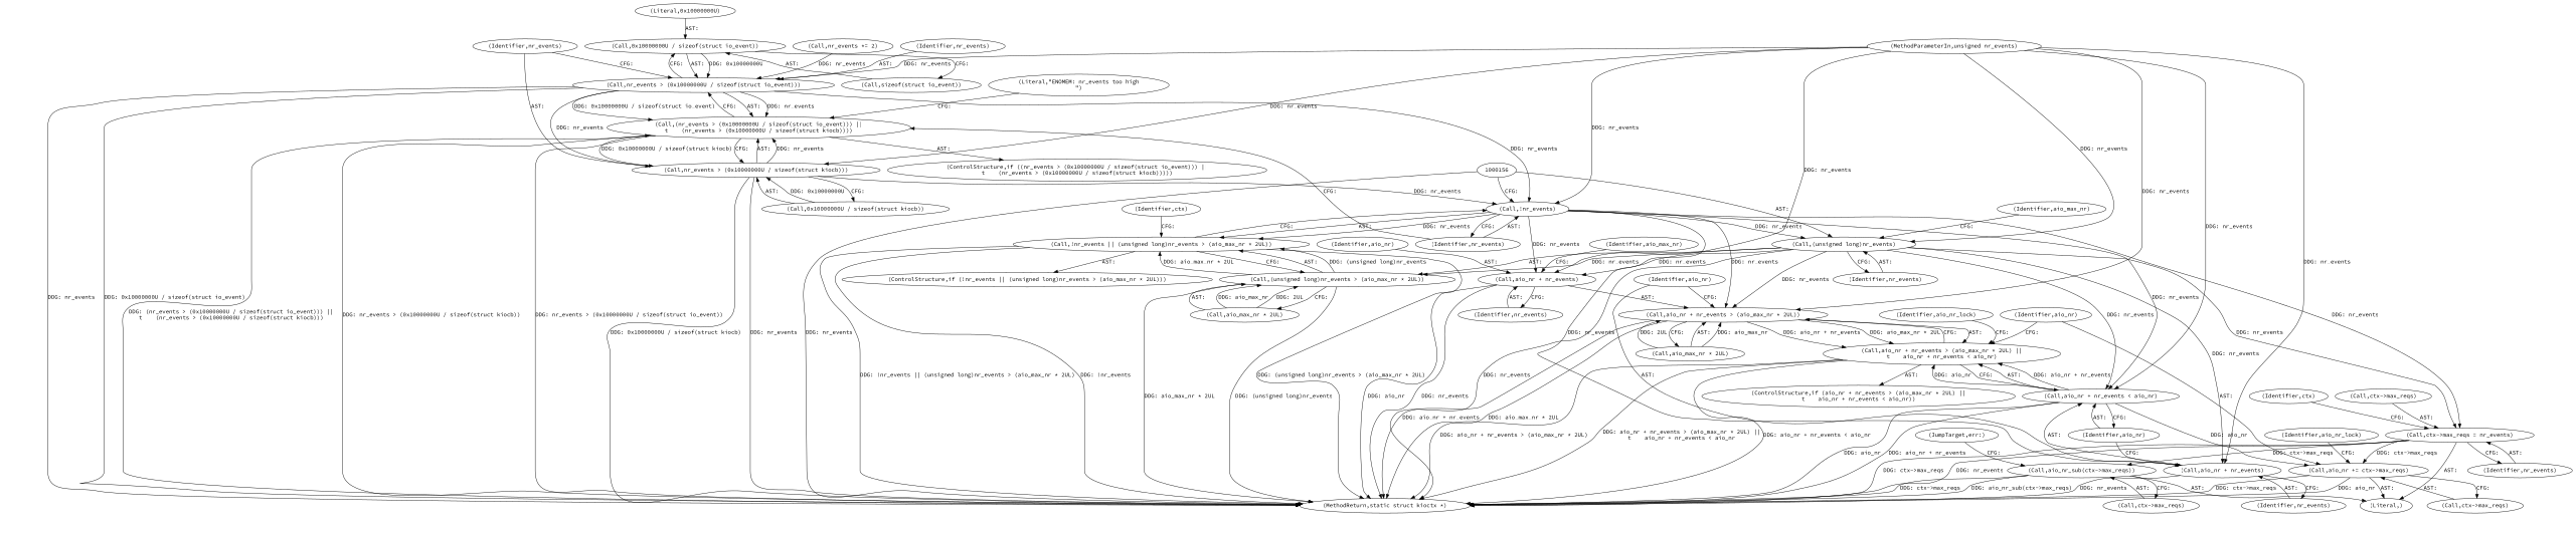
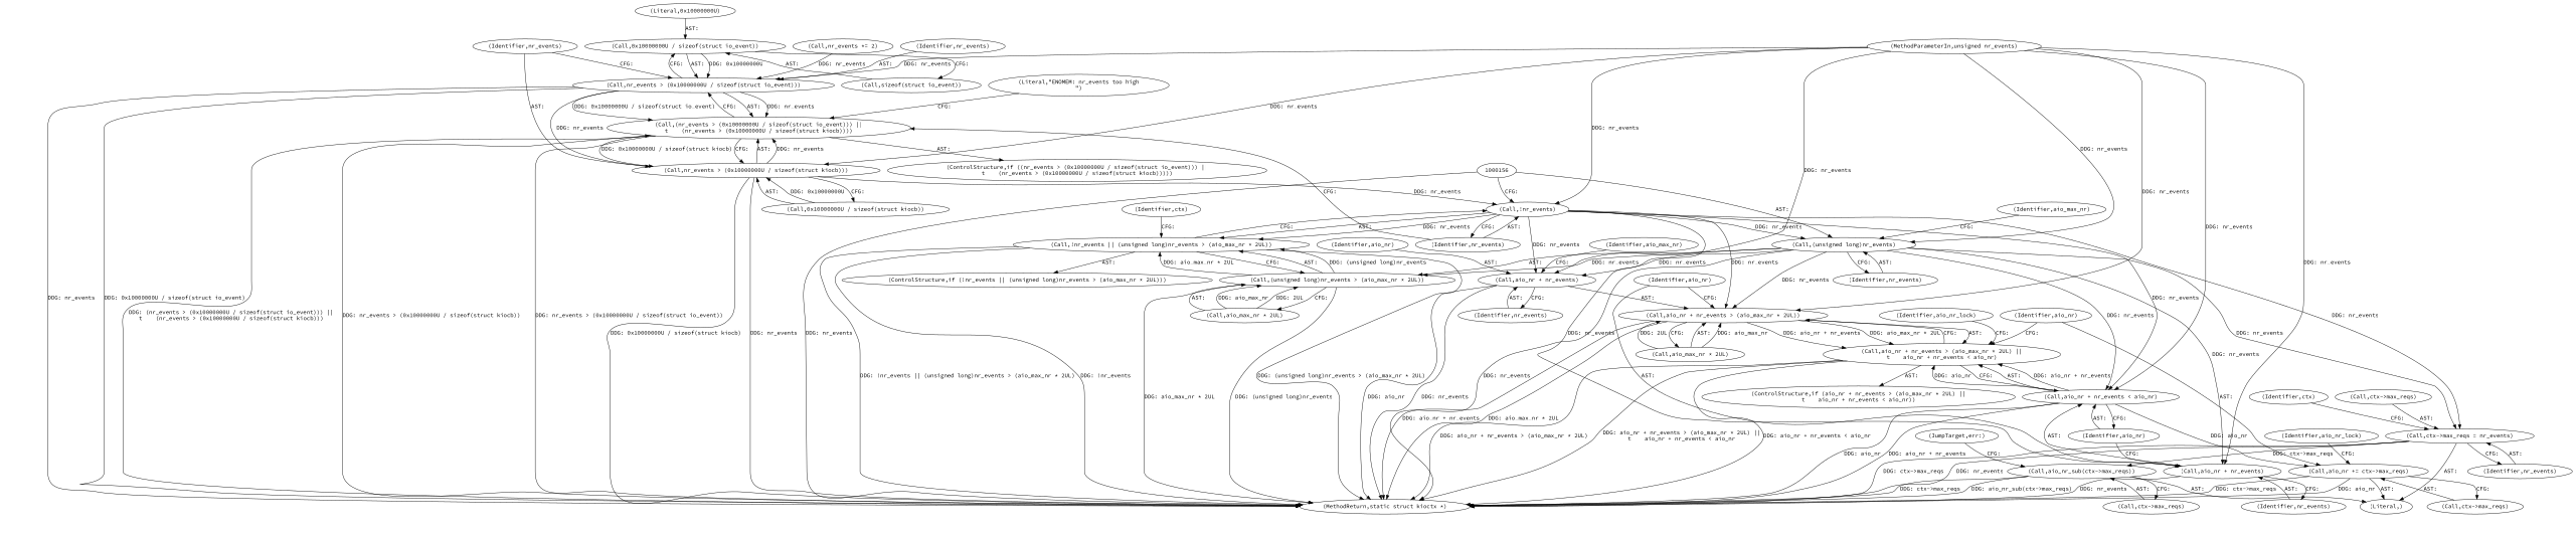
  digraph {
    fontname="Source Code Pro"
    node [fontname="Source Code Pro"]
    edge [fontname="Source Code Pro"]
    n1 [label="(Call,0x10000000U / sizeof(struct io_event))"]
    n2 [label="(Call,nr_events > (0x10000000U / sizeof(struct io_event)))"]
    n3 [label="(Call,sizeof(struct io_event))"]
    n4 [label="(Call,(nr_events > (0x10000000U / sizeof(struct io_event))) ||\n\t    (nr_events > (0x10000000U / sizeof(struct kiocb))))"]
    n5 [label="(Call,nr_events > (0x10000000U / sizeof(struct kiocb)))"]
    n6 [label="(Call,!nr_events)"]
    n7 [label="(MethodReturn,static struct kioctx *)"]
    n8 [label="(ControlStructure,if ((nr_events > (0x10000000U / sizeof(struct io_event))) ||\n\t    (nr_events > (0x10000000U / sizeof(struct kiocb)))))"]
    n9 [label="(Call,0x10000000U / sizeof(struct kiocb))"]
    n10 [label="(Call,!nr_events || (unsigned long)nr_events > (aio_max_nr * 2UL))"]
    n11 [label="(Call,(unsigned long)nr_events)"]
    n12 [label="(Call,ctx->max_reqs = nr_events)"]
    n13 [label="(Call,aio_nr + nr_events > (aio_max_nr * 2UL))"]
    n14 [label="(Call,aio_nr + nr_events)"]
    n15 [label="(Call,aio_nr + nr_events < aio_nr)"]
    n16 [label="(Call,aio_nr + nr_events)"]
    n17 [label="(Identifier,nr_events)"]
    n18 [label="(Call,(unsigned long)nr_events > (aio_max_nr * 2UL))"]
    n19 [label="(ControlStructure,if (!nr_events || (unsigned long)nr_events > (aio_max_nr * 2UL)))"]
    n20 [label="(Identifier,nr_events)"]
    n21 [label="(Call,aio_nr += ctx->max_reqs)"]
    n22 [label="(Call,aio_nr_sub(ctx->max_reqs))"]
    n23 [label="(Identifier,nr_events)"]
    n24 [label="(Literal,)"]
    n25 [label="(Call,aio_nr + nr_events > (aio_max_nr * 2UL) ||\n\t    aio_nr + nr_events < aio_nr)"]
    n26 [label="(Call,aio_max_nr * 2UL)"]
    n27 [label="(Identifier,nr_events)"]
    n28 [label="(Identifier,aio_nr)"]
    n29 [label="(Identifier,nr_events)"]
    n30 [label="(Call,aio_max_nr * 2UL)"]
    n31 [label="(Call,ctx->max_reqs)"]
    n32 [label="(Call,ctx->max_reqs)"]
    n33 [label="(ControlStructure,if (aio_nr + nr_events > (aio_max_nr * 2UL) ||\n\t    aio_nr + nr_events < aio_nr))"]
    n34 [label="(MethodParameterIn,unsigned nr_events)"]
    n35 [label="(Identifier,aio_nr)"]
    n36 [label="(Literal,\"ENOMEM: nr_events too high\n\")"]
    n37 [label="(Identifier,aio_nr_lock)"]
    n38 [label="(JumpTarget,err:)"]
    n39 [label="(Identifier,ctx)"]
    n40 [label="(Identifier,aio_nr)"]
    n41 [label="(Call,nr_events *= 2)"]
    n42 [label="(Identifier,ctx)"]
    n43 [label="(Literal,0x10000000U)"]
    n44 [label="(Identifier,aio_max_nr)"]
    n45 [label="(Identifier,nr_events)"]
    n46 [label="(Identifier,nr_events)"]
    n47 [label="(Identifier,aio_nr_lock)"]
    n48 [label="(Call,ctx->max_reqs)"]
    n49 [label="(Identifier,aio_nr)"]
    n50 [label="(Identifier,aio_max_nr)"]
    1000156
    n1 -> n2 [label="AST: "]
    n1 -> n2 [label="DDG: 0x10000000U"]
    n1 -> n3 [label="CFG: "]
    n2 -> n1 [label="CFG: "]
    n2 -> n4 [label="AST: "]
    n2 -> n4 [label="DDG: nr_events"]
    n2 -> n4 [label="DDG: 0x10000000U / sizeof(struct io_event)"]
    n2 -> n5 [label="DDG: nr_events"]
-   n2 -> n6 [label="DDG: nr_events"]
    n2 -> n7 [label="DDG: nr_events"]
    n2 -> n7 [label="DDG: 0x10000000U / sizeof(struct io_event)"]
    n3 -> n1 [label="AST: "]
    n4 -> n2 [label="CFG: "]
    n4 -> n5 [label="CFG: "]
    n4 -> n7 [label="DDG: (nr_events > (0x10000000U / sizeof(struct io_event))) ||\n\t    (nr_events > (0x10000000U / sizeof(struct kiocb)))"]
    n4 -> n7 [label="DDG: nr_events > (0x10000000U / sizeof(struct kiocb))"]
    n4 -> n7 [label="DDG: nr_events > (0x10000000U / sizeof(struct io_event))"]
    n4 -> n8 [label="AST: "]
    n5 -> n4 [label="AST: "]
    n5 -> n4 [label="DDG: nr_events"]
    n5 -> n4 [label="DDG: 0x10000000U / sizeof(struct kiocb)"]
    n5 -> n6 [label="DDG: nr_events"]
    n5 -> n7 [label="DDG: 0x10000000U / sizeof(struct kiocb)"]
    n5 -> n7 [label="DDG: nr_events"]
    n5 -> n9 [label="CFG: "]
    n6 -> n10 [label="AST: "]
    n6 -> n10 [label="DDG: nr_events"]
    n6 -> n11 [label="DDG: nr_events"]
    n6 -> n12 [label="DDG: nr_events"]
    n6 -> n13 [label="DDG: nr_events"]
    n6 -> n14 [label="DDG: nr_events"]
    n6 -> n15 [label="DDG: nr_events"]
    n6 -> n16 [label="DDG: nr_events"]
    n6 -> n17 [label="CFG: "]
    n9 -> n5 [label="AST: "]
    n9 -> n5 [label="DDG: 0x10000000U"]
    n10 -> n6 [label="CFG: "]
    n10 -> n7 [label="DDG: !nr_events || (unsigned long)nr_events > (aio_max_nr * 2UL)"]
    n10 -> n7 [label="DDG: !nr_events"]
    n10 -> n7 [label="DDG: (unsigned long)nr_events > (aio_max_nr * 2UL)"]
    n10 -> n18 [label="CFG: "]
    n10 -> n19 [label="AST: "]
    n11 -> n7 [label="DDG: nr_events"]
    n11 -> n12 [label="DDG: nr_events"]
    n11 -> n13 [label="DDG: nr_events"]
    n11 -> n14 [label="DDG: nr_events"]
    n11 -> n15 [label="DDG: nr_events"]
    n11 -> n16 [label="DDG: nr_events"]
    n11 -> n18 [label="AST: "]
    n11 -> n18 [label="DDG: nr_events"]
    n11 -> n20 [label="CFG: "]
    n12 -> n7 [label="DDG: ctx->max_reqs"]
    n12 -> n7 [label="DDG: nr_events"]
-   n12 -> n21 [label="DDG: ctx->max_reqs"]
    n12 -> n22 [label="DDG: ctx->max_reqs"]
    n12 -> n23 [label="CFG: "]
    n12 -> n24 [label="AST: "]
    n13 -> n7 [label="DDG: aio_nr + nr_events"]
    n13 -> n7 [label="DDG: aio_max_nr * 2UL"]
    n13 -> n25 [label="AST: "]
    n13 -> n25 [label="DDG: aio_nr + nr_events"]
    n13 -> n25 [label="DDG: aio_max_nr * 2UL"]
    n13 -> n26 [label="CFG: "]
    n14 -> n7 [label="DDG: aio_nr"]
    n14 -> n7 [label="DDG: nr_events"]
    n14 -> n13 [label="AST: "]
    n14 -> n27 [label="CFG: "]
    n15 -> n7 [label="DDG: aio_nr"]
    n15 -> n7 [label="DDG: aio_nr + nr_events"]
    n15 -> n21 [label="DDG: aio_nr"]
    n15 -> n25 [label="AST: "]
    n15 -> n25 [label="DDG: aio_nr + nr_events"]
    n15 -> n25 [label="DDG: aio_nr"]
    n15 -> n28 [label="CFG: "]
    n16 -> n7 [label="DDG: nr_events"]
    n16 -> n15 [label="AST: "]
    n16 -> n29 [label="CFG: "]
    n17 -> n4 [label="CFG: "]
    n17 -> n6 [label="AST: "]
    n18 -> n7 [label="DDG: (unsigned long)nr_events"]
    n18 -> n7 [label="DDG: aio_max_nr * 2UL"]
    n18 -> n10 [label="AST: "]
    n18 -> n10 [label="DDG: (unsigned long)nr_events"]
    n18 -> n10 [label="DDG: aio_max_nr * 2UL"]
    n18 -> n30 [label="CFG: "]
    n20 -> n11 [label="AST: "]
    n21 -> n7 [label="DDG: aio_nr"]
    n21 -> n7 [label="DDG: ctx->max_reqs"]
    n21 -> n24 [label="AST: "]
    n21 -> n31 [label="CFG: "]
    n22 -> n7 [label="DDG: aio_nr_sub(ctx->max_reqs)"]
    n22 -> n7 [label="DDG: ctx->max_reqs"]
    n22 -> n24 [label="AST: "]
    n22 -> n32 [label="CFG: "]
    n23 -> n12 [label="AST: "]
    n25 -> n7 [label="DDG: aio_nr + nr_events > (aio_max_nr * 2UL)"]
    n25 -> n7 [label="DDG: aio_nr + nr_events > (aio_max_nr * 2UL) ||\n\t    aio_nr + nr_events < aio_nr"]
    n25 -> n7 [label="DDG: aio_nr + nr_events < aio_nr"]
    n25 -> n13 [label="CFG: "]
    n25 -> n15 [label="CFG: "]
    n25 -> n33 [label="AST: "]
    n26 -> n13 [label="AST: "]
    n26 -> n13 [label="DDG: aio_max_nr"]
    n26 -> n13 [label="DDG: 2UL"]
    n27 -> n14 [label="AST: "]
    n28 -> n15 [label="AST: "]
    n28 -> n16 [label="CFG: "]
    n29 -> n16 [label="AST: "]
    n30 -> n18 [label="AST: "]
    n30 -> n18 [label="DDG: aio_max_nr"]
    n30 -> n18 [label="DDG: 2UL"]
    n31 -> n21 [label="AST: "]
    n32 -> n22 [label="AST: "]
    n34 -> n2 [label="DDG: nr_events"]
    n34 -> n5 [label="DDG: nr_events"]
    n34 -> n6 [label="DDG: nr_events"]
    n34 -> n11 [label="DDG: nr_events"]
    n34 -> n13 [label="DDG: nr_events"]
    n34 -> n14 [label="DDG: nr_events"]
    n34 -> n15 [label="DDG: nr_events"]
    n34 -> n16 [label="DDG: nr_events"]
    n35 -> n13 [label="CFG: "]
    n35 -> n16 [label="AST: "]
    n36 -> n4 [label="CFG: "]
    n37 -> n21 [label="CFG: "]
    n38 -> n22 [label="CFG: "]
    n39 -> n12 [label="CFG: "]
    n40 -> n21 [label="AST: "]
    n40 -> n25 [label="CFG: "]
    n41 -> n2 [label="DDG: nr_events"]
    n42 -> n10 [label="CFG: "]
    n43 -> n1 [label="AST: "]
    n44 -> n11 [label="CFG: "]
    n45 -> n2 [label="CFG: "]
    n45 -> n5 [label="AST: "]
    n46 -> n2 [label="AST: "]
    n47 -> n25 [label="CFG: "]
    n48 -> n12 [label="AST: "]
    n49 -> n14 [label="AST: "]
    n50 -> n14 [label="CFG: "]
    1000156 -> n6 [label="CFG: "]
    1000156 -> n7 [label="DDG: nr_events"]
    1000156 -> n11 [label="AST: "]
  }
